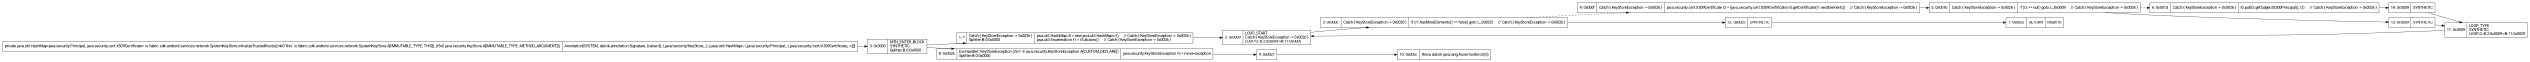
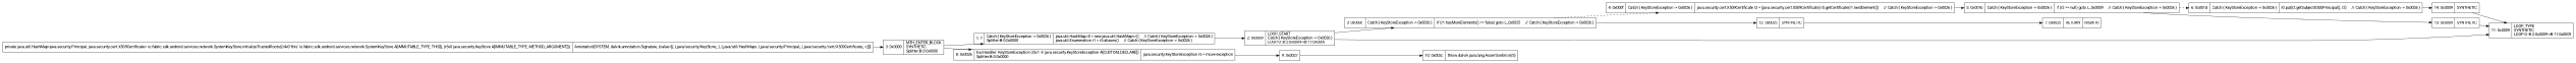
  digraph {
    fontname=Roboto
    rankdir=LR
    node [fontname=Roboto shape=record]
    edge [fontname=Roboto]
    n1 [label="{0\:\ 0x0000|MTH_ENTER_BLOCK\lSYNTHETIC\lSplitter:B:0:0x0000\l}"]
    n2 [label="{1\:\ ?|Catch:\{ KeyStoreException \-\> 0x0026 \}\lSplitter:B:0:0x0000\l|java.util.HashMap r0 = new java.util.HashMap\<\>()     \/\/ Catch:\{ KeyStoreException \-\> 0x0026 \}\ljava.util.Enumeration r1 = r5.aliases()     \/\/ Catch:\{ KeyStoreException \-\> 0x0026 \}\l}"]
    n3 [label="{8\:\ 0x0026|ExcHandler: KeyStoreException (r5v1 'e' java.security.KeyStoreException A[CUSTOM_DECLARE])\lSplitter:B:0:0x0000\l|java.security.KeyStoreException r5 = move\-exception\l}"]
    n4 [label="{2\:\ 0x0009|LOOP_START\lCatch:\{ KeyStoreException \-\> 0x0026 \}\lLOOP:0: B:2:0x0009\-\>B:11:0x0009\l}"]
    n5 [label="{9\:\ 0x0027}"]
    n6 [label="{3\:\ 0x000d|Catch:\{ KeyStoreException \-\> 0x0026 \}\l|if (r1.hasMoreElements() == false) goto L_0x0025     \/\/ Catch:\{ KeyStoreException \-\> 0x0026 \}\l}"]
    n7 [label="{4\:\ 0x000f|Catch:\{ KeyStoreException \-\> 0x0026 \}\l|java.security.cert.X509Certificate r2 = (java.security.cert.X509Certificate) r5.getCertificate(r1.nextElement())     \/\/ Catch:\{ KeyStoreException \-\> 0x0026 \}\l}"]
    n8 [label="{12\:\ 0x0025|SYNTHETIC\l}"]
    n9 [label="{5\:\ 0x001b|Catch:\{ KeyStoreException \-\> 0x0026 \}\l|if (r2 == null) goto L_0x0009     \/\/ Catch:\{ KeyStoreException \-\> 0x0026 \}\l}"]
    n10 [label="{7\:\ 0x0025|RETURN\l|return r0\l}"]
    n11 [label="{6\:\ 0x001d|Catch:\{ KeyStoreException \-\> 0x0026 \}\l|r0.put(r2.getSubjectX500Principal(), r2)     \/\/ Catch:\{ KeyStoreException \-\> 0x0026 \}\l}"]
    n12 [label="{13\:\ 0x0009|SYNTHETIC\l}"]
    n13 [label="{14\:\ 0x0009|SYNTHETIC\l}"]
    n14 [label="{11\:\ 0x0009|LOOP_TYPE\lSYNTHETIC\lLOOP:0: B:2:0x0009\-\>B:11:0x0009\l}"]
    n15 [label="{10\:\ 0x002c|throw dalvik java.lang.AssertionError(r5)\l}"]
    n16 [label="{private java.util.HashMap\<java.security.Principal, java.security.cert.X509Certificate\> io.fabric.sdk.android.services.network.SystemKeyStore.initializeTrustedRoots((r4v0 'this' io.fabric.sdk.android.services.network.SystemKeyStore A[IMMUTABLE_TYPE, THIS]), (r5v0 java.security.KeyStore A[IMMUTABLE_TYPE, METHOD_ARGUMENT]))  | Annotation[SYSTEM, dalvik.annotation.Signature, \{value=[(, Ljava\/security\/KeyStore;, ), Ljava\/util\/HashMap\<, Ljava\/security\/Principal;, Ljava\/security\/cert\/X509Certificate;, \>;]\}]\l}"]
    n1 -> n2
    n1 -> n3
    n2 -> n4
    n3 -> n5
    n4 -> n6
    n5 -> n15
    n6 -> n7 [style=dashed]
    n6 -> n8
    n7 -> n9
    n8 -> n10
    n9 -> n11 [style=dashed]
    n9 -> n12
    n11 -> n13
    n12 -> n14
    n13 -> n14
-   n14 -> n4
+   n4 -> n14
    n16 -> n1
  }
